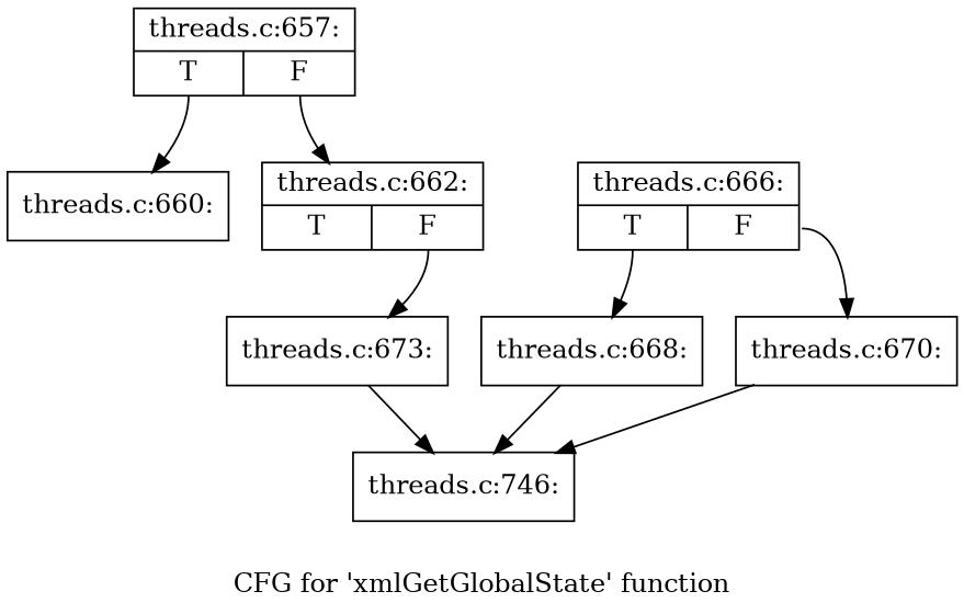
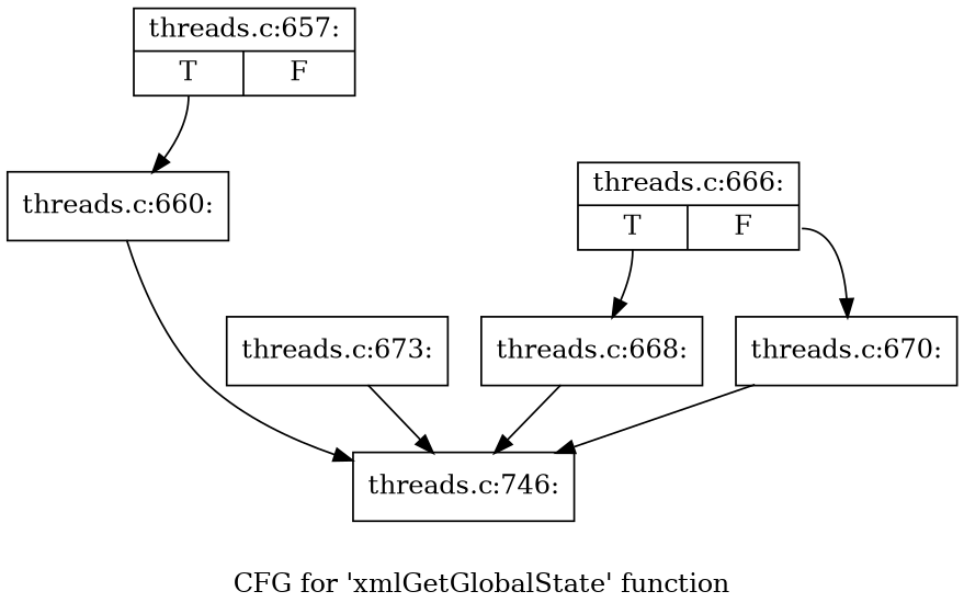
  digraph {
    label="CFG for 'xmlGetGlobalState' function"
    node [shape=record]
    n1 [label="{threads.c:657:|{<s0>T|<s1>F}}"]
    n2 [label="{threads.c:660:}"]
-   n3 [label="{threads.c:662:|{<s0>T|<s1>F}}"]
    n4 [label="{threads.c:746:}"]
    n5 [label="{threads.c:673:}"]
    n6 [label="{threads.c:666:|{<s0>T|<s1>F}}"]
    n7 [label="{threads.c:668:}"]
    n8 [label="{threads.c:670:}"]
    n1 -> n2 [tailport=s0]
-   n1 -> n3 [tailport=s1]
-   n3 -> n5 [tailport=s1]
+   n2 -> n4
    n5 -> n4
    n6 -> n7 [tailport=s0]
    n6 -> n8 [tailport=s1]
    n7 -> n4
    n8 -> n4
  }
